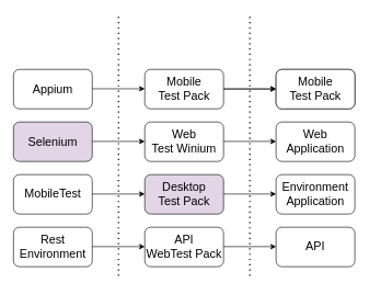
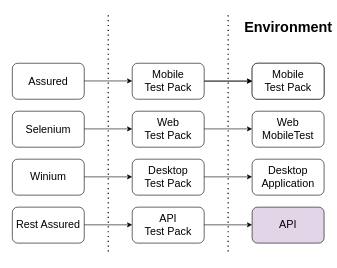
  <mxCell id="0" />
  <mxCell id="1" parent="0" />
- <mxCell id="2" value="&lt;font style=&quot;font-size: 18px;&quot;&gt;Appium&lt;/font&gt;" style="rounded=1;whiteSpace=wrap;html=1;fontSize=18;" vertex="1" parent="1"><mxGeometry x="20" y="105" width="120" height="60" as="geometry" /></mxCell>
+ <mxCell id="2" value="&lt;font style=&quot;font-size: 18px;&quot;&gt;Assured&lt;/font&gt;" style="rounded=1;whiteSpace=wrap;html=1;fontSize=18;" vertex="1" parent="1"><mxGeometry x="20" y="105" width="120" height="60" as="geometry" /></mxCell>
  <mxCell id="3" value="" style="edgeStyle=orthogonalEdgeStyle;rounded=0;orthogonalLoop=1;jettySize=auto;html=1;fontSize=18;" edge="1" parent="1" source="4" target="19"><mxGeometry relative="1" as="geometry" /></mxCell>
  <mxCell id="4" value="&lt;font style=&quot;font-size: 18px;&quot;&gt;Mobile&lt;br style=&quot;font-size: 18px;&quot;&gt;Test Pack&lt;br style=&quot;font-size: 18px;&quot;&gt;&lt;/font&gt;" style="rounded=1;whiteSpace=wrap;html=1;fontSize=18;" vertex="1" parent="1"><mxGeometry x="220" y="105" width="120" height="60" as="geometry" /></mxCell>
  <mxCell id="5" value="" style="endArrow=none;dashed=1;html=1;dashPattern=1 3;strokeWidth=2;" edge="1" parent="1"><mxGeometry width="50" height="50" relative="1" as="geometry"><mxPoint x="180" y="25" as="sourcePoint" /><mxPoint x="180" y="425" as="targetPoint" /></mxGeometry></mxCell>
  <mxCell id="6" value="" style="endArrow=none;dashed=1;html=1;dashPattern=1 3;strokeWidth=2;" edge="1" parent="1"><mxGeometry width="50" height="50" relative="1" as="geometry"><mxPoint x="380" y="25" as="sourcePoint" /><mxPoint x="380" y="425" as="targetPoint" /></mxGeometry></mxCell>
  <mxCell id="7" value="&lt;font style=&quot;font-size: 18px;&quot;&gt;Mobile&lt;br style=&quot;font-size: 18px;&quot;&gt;Application&lt;br style=&quot;font-size: 18px;&quot;&gt;&lt;/font&gt;" style="rounded=1;whiteSpace=wrap;html=1;fontSize=18;" vertex="1" parent="1"><mxGeometry x="420" y="105" width="120" height="60" as="geometry" /></mxCell>
- <mxCell id="9" value="&lt;font style=&quot;font-size: 18px;&quot;&gt;Web&lt;br style=&quot;font-size: 18px;&quot;&gt;Test Winium&lt;br style=&quot;font-size: 18px;&quot;&gt;&lt;/font&gt;" style="rounded=1;whiteSpace=wrap;html=1;fontSize=18;" vertex="1" parent="1"><mxGeometry x="220" y="185" width="120" height="60" as="geometry" /></mxCell>
- <mxCell id="10" value="&lt;font style=&quot;font-size: 18px;&quot;&gt;Desktop&lt;br style=&quot;font-size: 18px;&quot;&gt;Test Pack&lt;br style=&quot;font-size: 18px;&quot;&gt;&lt;/font&gt;" style="rounded=1;whiteSpace=wrap;html=1;fontSize=18;fillColor=#e1d5e7;" vertex="1" parent="1"><mxGeometry x="220" y="265" width="120" height="60" as="geometry" /></mxCell>
- <mxCell id="11" value="&lt;font style=&quot;font-size: 18px;&quot;&gt;API&lt;br style=&quot;font-size: 18px;&quot;&gt;WebTest Pack&lt;br style=&quot;font-size: 18px;&quot;&gt;&lt;/font&gt;" style="rounded=1;whiteSpace=wrap;html=1;fontSize=18;" vertex="1" parent="1"><mxGeometry x="220" y="345" width="120" height="60" as="geometry" /></mxCell>
- <mxCell id="12" value="&lt;font style=&quot;font-size: 18px;&quot;&gt;Web&lt;br style=&quot;font-size: 18px;&quot;&gt;Application&lt;br style=&quot;font-size: 18px;&quot;&gt;&lt;/font&gt;" style="rounded=1;whiteSpace=wrap;html=1;fontSize=18;" vertex="1" parent="1"><mxGeometry x="420" y="185" width="120" height="60" as="geometry" /></mxCell>
- <mxCell id="13" value="&lt;font style=&quot;font-size: 18px;&quot;&gt;Environment&lt;br style=&quot;font-size: 18px;&quot;&gt;Application&lt;br style=&quot;font-size: 18px;&quot;&gt;&lt;/font&gt;" style="rounded=1;whiteSpace=wrap;html=1;fontSize=18;" vertex="1" parent="1"><mxGeometry x="420" y="265" width="120" height="60" as="geometry" /></mxCell>
- <mxCell id="14" value="&lt;font style=&quot;font-size: 18px;&quot;&gt;API&lt;br style=&quot;font-size: 18px;&quot;&gt;&lt;/font&gt;" style="rounded=1;whiteSpace=wrap;html=1;fontSize=18;" vertex="1" parent="1"><mxGeometry x="420" y="345" width="120" height="60" as="geometry" /></mxCell>
- <mxCell id="15" value="&lt;font style=&quot;font-size: 18px&quot;&gt;MobileTest&lt;/font&gt;" style="rounded=1;whiteSpace=wrap;html=1;fontSize=18;" vertex="1" parent="1"><mxGeometry x="20" y="265" width="120" height="60" as="geometry" /></mxCell>
- <mxCell id="16" value="&lt;font style=&quot;font-size: 18px&quot;&gt;Selenium&lt;br&gt;&lt;/font&gt;" style="rounded=1;whiteSpace=wrap;html=1;fontSize=18;fillColor=#e1d5e7;" vertex="1" parent="1"><mxGeometry x="20" y="185" width="120" height="60" as="geometry" /></mxCell>
- <mxCell id="17" value="&lt;font style=&quot;font-size: 18px&quot;&gt;Rest Environment&lt;/font&gt;" style="rounded=1;whiteSpace=wrap;html=1;fontSize=18;" vertex="1" parent="1"><mxGeometry x="20" y="345" width="120" height="60" as="geometry" /></mxCell>
+ <mxCell id="8" value="Environment" style="text;strokeColor=none;fillColor=none;html=1;fontSize=24;fontStyle=1;verticalAlign=middle;align=center;" vertex="1" parent="1"><mxGeometry x="430" y="20" width="100" height="50" as="geometry" /></mxCell>
+ <mxCell id="9" value="&lt;font style=&quot;font-size: 18px;&quot;&gt;Web&lt;br style=&quot;font-size: 18px;&quot;&gt;Test Pack&lt;br style=&quot;font-size: 18px;&quot;&gt;&lt;/font&gt;" style="rounded=1;whiteSpace=wrap;html=1;fontSize=18;" vertex="1" parent="1"><mxGeometry x="220" y="185" width="120" height="60" as="geometry" /></mxCell>
+ <mxCell id="10" value="&lt;font style=&quot;font-size: 18px;&quot;&gt;Desktop&lt;br style=&quot;font-size: 18px;&quot;&gt;Test Pack&lt;br style=&quot;font-size: 18px;&quot;&gt;&lt;/font&gt;" style="rounded=1;whiteSpace=wrap;html=1;fontSize=18;" vertex="1" parent="1"><mxGeometry x="220" y="265" width="120" height="60" as="geometry" /></mxCell>
+ <mxCell id="11" value="&lt;font style=&quot;font-size: 18px;&quot;&gt;API&lt;br style=&quot;font-size: 18px;&quot;&gt;Test Pack&lt;br style=&quot;font-size: 18px;&quot;&gt;&lt;/font&gt;" style="rounded=1;whiteSpace=wrap;html=1;fontSize=18;" vertex="1" parent="1"><mxGeometry x="220" y="345" width="120" height="60" as="geometry" /></mxCell>
+ <mxCell id="12" value="&lt;font style=&quot;font-size: 18px;&quot;&gt;Web&lt;br style=&quot;font-size: 18px;&quot;&gt;MobileTest&lt;br style=&quot;font-size: 18px;&quot;&gt;&lt;/font&gt;" style="rounded=1;whiteSpace=wrap;html=1;fontSize=18;" vertex="1" parent="1"><mxGeometry x="420" y="185" width="120" height="60" as="geometry" /></mxCell>
+ <mxCell id="13" value="&lt;font style=&quot;font-size: 18px;&quot;&gt;Desktop&lt;br style=&quot;font-size: 18px;&quot;&gt;Application&lt;br style=&quot;font-size: 18px;&quot;&gt;&lt;/font&gt;" style="rounded=1;whiteSpace=wrap;html=1;fontSize=18;" vertex="1" parent="1"><mxGeometry x="420" y="265" width="120" height="60" as="geometry" /></mxCell>
+ <mxCell id="14" value="&lt;font style=&quot;font-size: 18px;&quot;&gt;API&lt;br style=&quot;font-size: 18px;&quot;&gt;&lt;/font&gt;" style="rounded=1;whiteSpace=wrap;html=1;fontSize=18;fillColor=#e1d5e7;" vertex="1" parent="1"><mxGeometry x="420" y="345" width="120" height="60" as="geometry" /></mxCell>
+ <mxCell id="15" value="&lt;font style=&quot;font-size: 18px&quot;&gt;Winium&lt;/font&gt;" style="rounded=1;whiteSpace=wrap;html=1;fontSize=18;" vertex="1" parent="1"><mxGeometry x="20" y="265" width="120" height="60" as="geometry" /></mxCell>
+ <mxCell id="16" value="&lt;font style=&quot;font-size: 18px&quot;&gt;Selenium&lt;br&gt;&lt;/font&gt;" style="rounded=1;whiteSpace=wrap;html=1;fontSize=18;" vertex="1" parent="1"><mxGeometry x="20" y="185" width="120" height="60" as="geometry" /></mxCell>
+ <mxCell id="17" value="&lt;font style=&quot;font-size: 18px&quot;&gt;Rest Assured&lt;/font&gt;" style="rounded=1;whiteSpace=wrap;html=1;fontSize=18;" vertex="1" parent="1"><mxGeometry x="20" y="345" width="120" height="60" as="geometry" /></mxCell>
  <mxCell id="18" value="" style="endArrow=classic;html=1;fontSize=18;exitX=1;exitY=0.5;exitDx=0;exitDy=0;entryX=0;entryY=0.5;entryDx=0;entryDy=0;" edge="1" parent="1"><mxGeometry width="50" height="50" relative="1" as="geometry"><mxPoint x="340" y="134.5" as="sourcePoint" /><mxPoint x="420" y="134.5" as="targetPoint" /></mxGeometry></mxCell>
  <mxCell id="19" value="&lt;font style=&quot;font-size: 18px;&quot;&gt;Mobile&lt;br style=&quot;font-size: 18px;&quot;&gt;Test Pack&lt;br style=&quot;font-size: 18px;&quot;&gt;&lt;/font&gt;" style="rounded=1;whiteSpace=wrap;html=1;fontSize=18;" vertex="1" parent="1"><mxGeometry x="420" y="105" width="120" height="60" as="geometry" /></mxCell>
  <mxCell id="20" value="" style="endArrow=classic;html=1;fontSize=18;exitX=1;exitY=0.5;exitDx=0;exitDy=0;entryX=0;entryY=0.5;entryDx=0;entryDy=0;" edge="1" parent="1"><mxGeometry width="50" height="50" relative="1" as="geometry"><mxPoint x="140" y="134.5" as="sourcePoint" /><mxPoint x="220" y="134.5" as="targetPoint" /></mxGeometry></mxCell>
  <mxCell id="21" value="" style="endArrow=classic;html=1;fontSize=18;exitX=1;exitY=0.5;exitDx=0;exitDy=0;entryX=0;entryY=0.5;entryDx=0;entryDy=0;" edge="1" parent="1"><mxGeometry width="50" height="50" relative="1" as="geometry"><mxPoint x="140" y="214.5" as="sourcePoint" /><mxPoint x="220" y="214.5" as="targetPoint" /></mxGeometry></mxCell>
  <mxCell id="22" value="" style="endArrow=classic;html=1;fontSize=18;exitX=1;exitY=0.5;exitDx=0;exitDy=0;entryX=0;entryY=0.5;entryDx=0;entryDy=0;" edge="1" parent="1"><mxGeometry width="50" height="50" relative="1" as="geometry"><mxPoint x="140" y="294.5" as="sourcePoint" /><mxPoint x="220" y="294.5" as="targetPoint" /></mxGeometry></mxCell>
  <mxCell id="23" value="" style="endArrow=classic;html=1;fontSize=18;exitX=1;exitY=0.5;exitDx=0;exitDy=0;entryX=0;entryY=0.5;entryDx=0;entryDy=0;" edge="1" parent="1"><mxGeometry width="50" height="50" relative="1" as="geometry"><mxPoint x="140" y="374.5" as="sourcePoint" /><mxPoint x="220" y="374.5" as="targetPoint" /></mxGeometry></mxCell>
  <mxCell id="24" value="" style="endArrow=classic;html=1;fontSize=18;exitX=1;exitY=0.5;exitDx=0;exitDy=0;entryX=0;entryY=0.5;entryDx=0;entryDy=0;" edge="1" parent="1"><mxGeometry width="50" height="50" relative="1" as="geometry"><mxPoint x="340" y="214.5" as="sourcePoint" /><mxPoint x="420" y="214.5" as="targetPoint" /></mxGeometry></mxCell>
  <mxCell id="25" value="" style="endArrow=classic;html=1;fontSize=18;exitX=1;exitY=0.5;exitDx=0;exitDy=0;entryX=0;entryY=0.5;entryDx=0;entryDy=0;" edge="1" parent="1"><mxGeometry width="50" height="50" relative="1" as="geometry"><mxPoint x="340" y="294.5" as="sourcePoint" /><mxPoint x="420" y="294.5" as="targetPoint" /></mxGeometry></mxCell>
  <mxCell id="26" value="" style="endArrow=classic;html=1;fontSize=18;exitX=1;exitY=0.5;exitDx=0;exitDy=0;entryX=0;entryY=0.5;entryDx=0;entryDy=0;" edge="1" parent="1"><mxGeometry width="50" height="50" relative="1" as="geometry"><mxPoint x="340" y="374.5" as="sourcePoint" /><mxPoint x="420" y="374.5" as="targetPoint" /></mxGeometry></mxCell>
